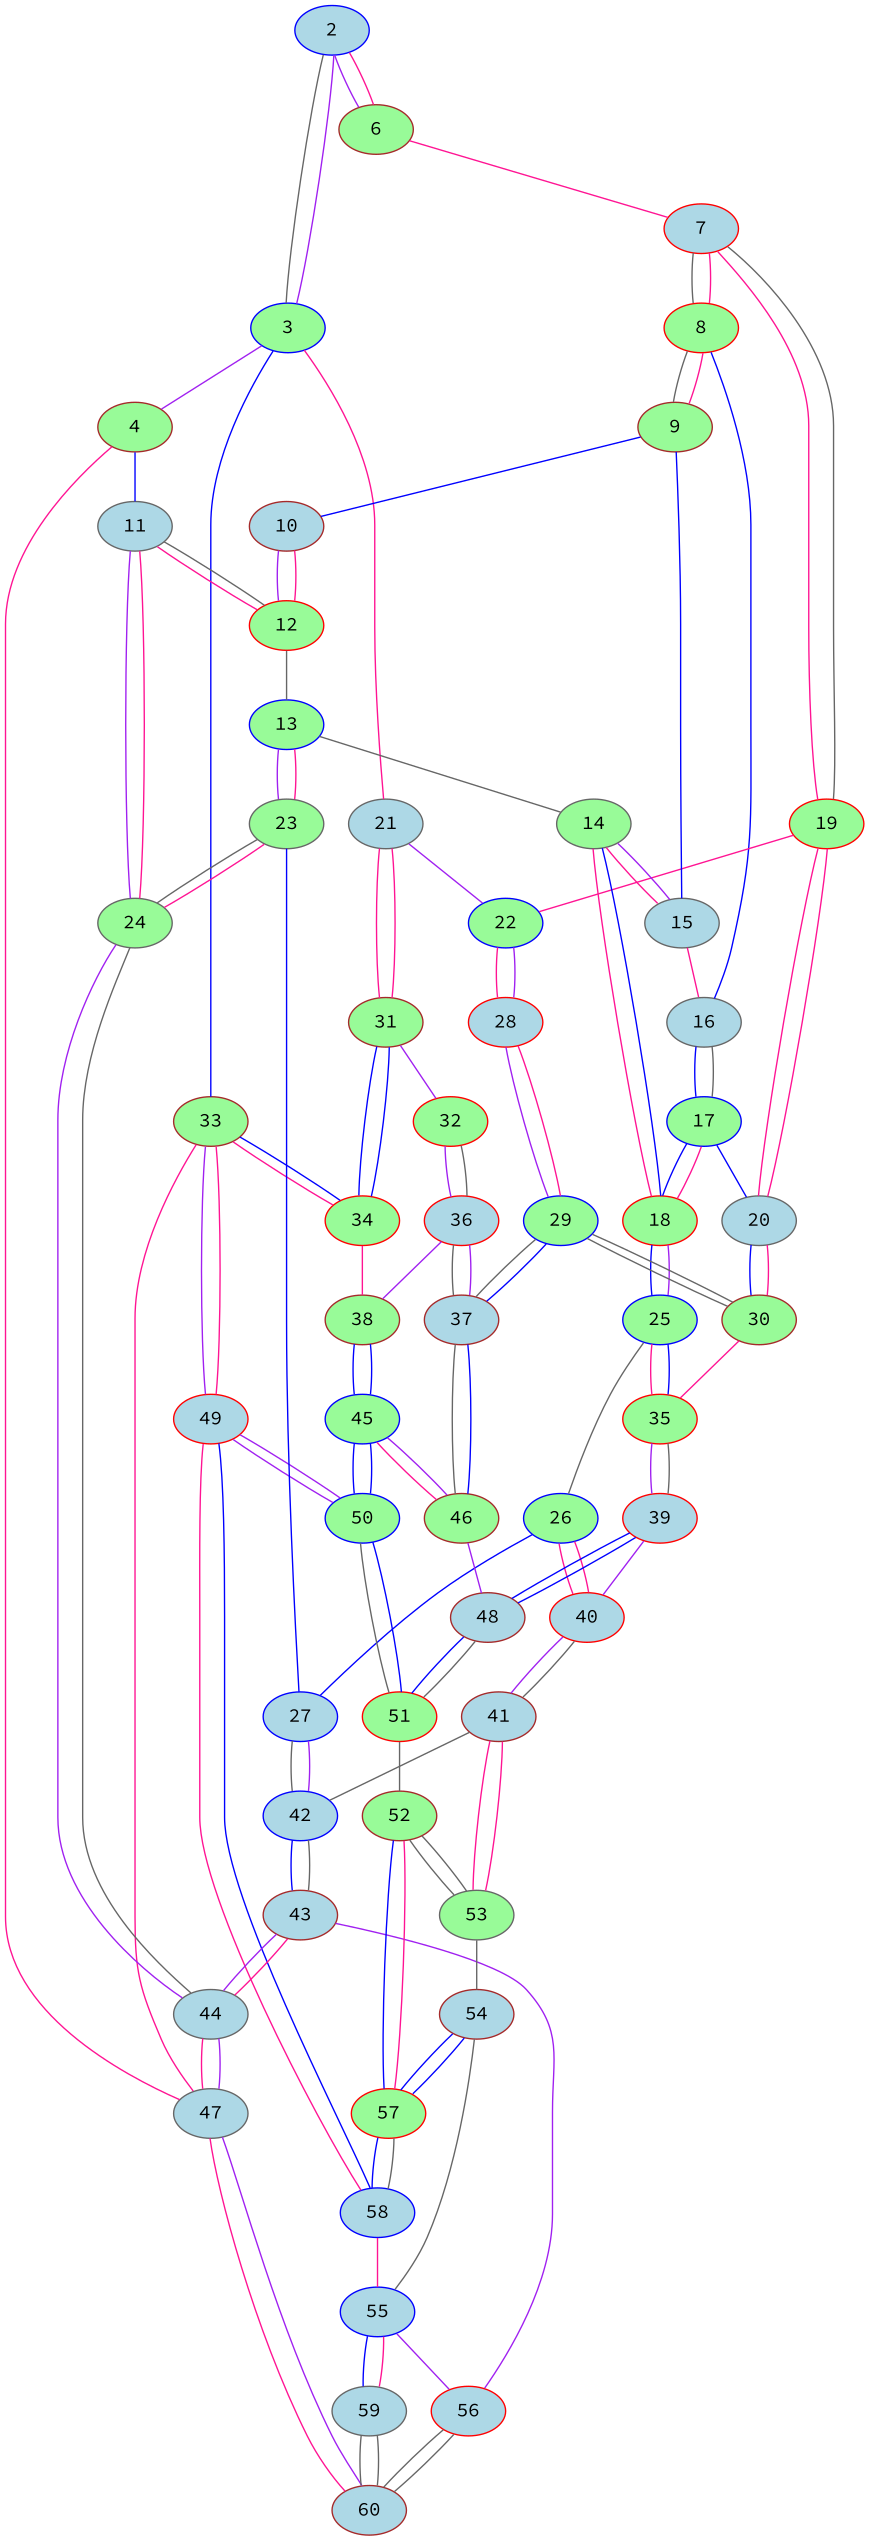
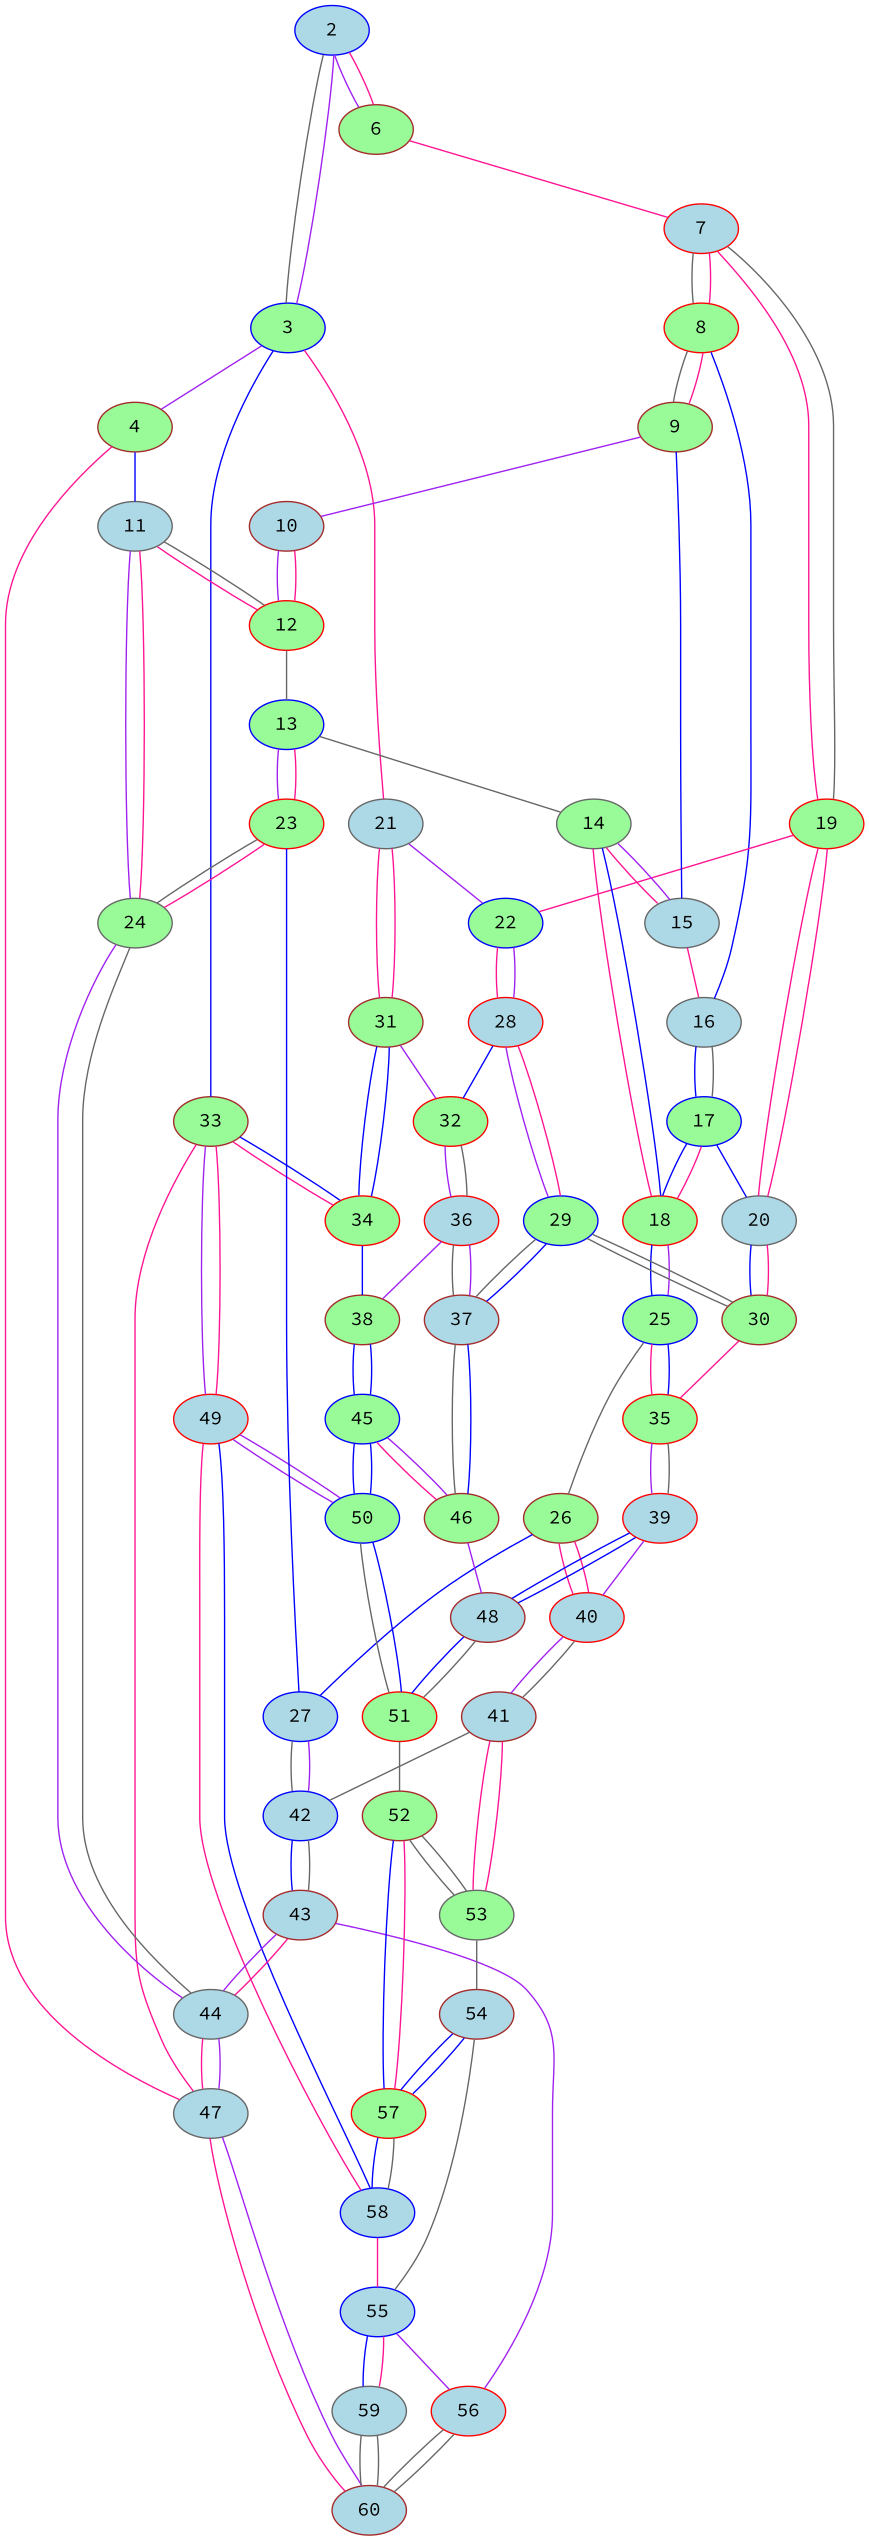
  graph {
    fontname="Source Code Pro"
    node [color=red fillcolor=palegreen fontname="Source Code Pro" style=filled]
    edge [color=deeppink fontname="Source Code Pro"]
    2 [color=blue fillcolor=lightblue]
    6 [color=brown]
    3 [color=blue]
    7 [fillcolor=lightblue]
    4 [color=brown]
    21 [color=gray40 fillcolor=lightblue]
    33 [color=brown]
    11 [color=gray40 fillcolor=lightblue]
    47 [color=gray40 fillcolor=lightblue]
    22 [color=blue]
    31 [color=brown]
    34
    49 [fillcolor=lightblue]
    12
    24 [color=gray40]
    60 [color=brown fillcolor=lightblue]
    10 [color=brown fillcolor=lightblue]
    8
    19
    9 [color=brown]
    16 [color=gray40 fillcolor=lightblue]
    20 [color=gray40 fillcolor=lightblue]
    15 [color=gray40 fillcolor=lightblue]
    17 [color=blue]
    13 [color=blue]
    44 [color=gray40 fillcolor=lightblue]
    14 [color=gray40]
-   23 [color=gray40]
+   23
    18
    27 [color=blue fillcolor=lightblue]
    25 [color=blue]
    30 [color=brown]
-   26 [color=blue]
+   26 [color=brown]
    35
    28 [fillcolor=lightblue]
    32
    29 [color=blue]
    42 [color=blue fillcolor=lightblue]
    40 [fillcolor=lightblue]
    39 [fillcolor=lightblue]
    41 [color=brown fillcolor=lightblue]
    43 [color=brown fillcolor=lightblue]
    37 [color=brown fillcolor=lightblue]
    36 [fillcolor=lightblue]
    46 [color=brown]
    38 [color=brown]
    50 [color=blue]
    58 [color=blue fillcolor=lightblue]
    45 [color=blue]
    48 [color=brown fillcolor=lightblue]
    51
    53 [color=gray40]
    54 [color=brown fillcolor=lightblue]
    56 [fillcolor=lightblue]
    52 [color=brown]
    55 [color=blue fillcolor=lightblue]
    57
    59 [color=gray40 fillcolor=lightblue]
    2 -- 6 [color=purple]
    2 -- 6
    2 -- 3 [color=gray40]
    2 -- 3 [color=purple]
    6 -- 7
    3 -- 4 [color=purple]
    3 -- 21
    3 -- 33 [color=blue]
    7 -- 8 [color=gray40]
    7 -- 8
    7 -- 19
    7 -- 19 [color=gray40]
    4 -- 11 [color=blue]
    4 -- 47
    21 -- 22 [color=purple]
    21 -- 31
    21 -- 31
    33 -- 47
    33 -- 34
    33 -- 34 [color=blue]
    33 -- 49 [color=purple]
    33 -- 49
    11 -- 12
    11 -- 12 [color=gray40]
    11 -- 24 [color=purple]
    11 -- 24
    47 -- 60
    47 -- 60 [color=purple]
    22 -- 28
    22 -- 28 [color=purple]
    31 -- 34 [color=blue]
    31 -- 34 [color=blue]
    31 -- 32 [color=purple]
-   34 -- 38
+   34 -- 38 [color=blue]
    49 -- 50 [color=purple]
    49 -- 50 [color=purple]
    49 -- 58
    49 -- 58 [color=blue]
    12 -- 13 [color=gray40]
    24 -- 44 [color=purple]
    24 -- 44 [color=gray40]
    10 -- 12 [color=purple]
    10 -- 12
    8 -- 9 [color=gray40]
    8 -- 9
    8 -- 16 [color=blue]
    19 -- 22
    19 -- 20
    19 -- 20
-   9 -- 10 [color=blue]
+   9 -- 10 [color=purple]
    9 -- 15 [color=blue]
    16 -- 17 [color=blue]
    16 -- 17 [color=gray40]
    20 -- 30 [color=blue]
    20 -- 30
    15 -- 16
    17 -- 20 [color=blue]
    17 -- 18 [color=blue]
    17 -- 18
    13 -- 14 [color=gray40]
    13 -- 23 [color=purple]
    13 -- 23
    44 -- 47
    44 -- 47 [color=purple]
    14 -- 15
    14 -- 15 [color=purple]
    14 -- 18
    14 -- 18 [color=blue]
    23 -- 24 [color=gray40]
    23 -- 24
    23 -- 27 [color=blue]
    18 -- 25 [color=blue]
    18 -- 25 [color=purple]
    27 -- 42 [color=gray40]
    27 -- 42 [color=purple]
    25 -- 26 [color=gray40]
    25 -- 35
    25 -- 35 [color=blue]
    30 -- 35
    26 -- 27 [color=blue]
    26 -- 40
    26 -- 40
    35 -- 39 [color=purple]
    35 -- 39 [color=gray40]
+   28 -- 32 [color=blue]
    28 -- 29 [color=purple]
    28 -- 29
    32 -- 36 [color=purple]
    32 -- 36 [color=gray40]
    29 -- 30 [color=gray40]
    29 -- 30 [color=gray40]
    29 -- 37 [color=gray40]
    29 -- 37 [color=blue]
    42 -- 43 [color=blue]
    42 -- 43 [color=gray40]
    40 -- 41 [color=purple]
    40 -- 41 [color=gray40]
    39 -- 40 [color=purple]
    39 -- 48 [color=blue]
    39 -- 48 [color=blue]
    41 -- 42 [color=gray40]
    41 -- 53
    41 -- 53
    43 -- 44 [color=purple]
    43 -- 44
    43 -- 56 [color=purple]
    37 -- 46 [color=gray40]
    37 -- 46 [color=blue]
    36 -- 37 [color=gray40]
    36 -- 37 [color=purple]
    36 -- 38 [color=purple]
    46 -- 48 [color=purple]
    38 -- 45 [color=blue]
    38 -- 45 [color=blue]
    50 -- 51 [color=gray40]
    50 -- 51 [color=blue]
    58 -- 55
    45 -- 46
    45 -- 46 [color=purple]
    45 -- 50 [color=blue]
    45 -- 50 [color=blue]
    48 -- 51 [color=blue]
    48 -- 51 [color=gray40]
    51 -- 52 [color=gray40]
    53 -- 54 [color=gray40]
    54 -- 55 [color=gray40]
    54 -- 57 [color=blue]
    54 -- 57 [color=blue]
    56 -- 60 [color=gray40]
    56 -- 60 [color=gray40]
    52 -- 53 [color=gray40]
    52 -- 53 [color=gray40]
    52 -- 57 [color=blue]
    52 -- 57
    55 -- 56 [color=purple]
    55 -- 59 [color=blue]
    55 -- 59
    57 -- 58 [color=blue]
    57 -- 58 [color=gray40]
    59 -- 60 [color=gray40]
    59 -- 60 [color=gray40]
  }
